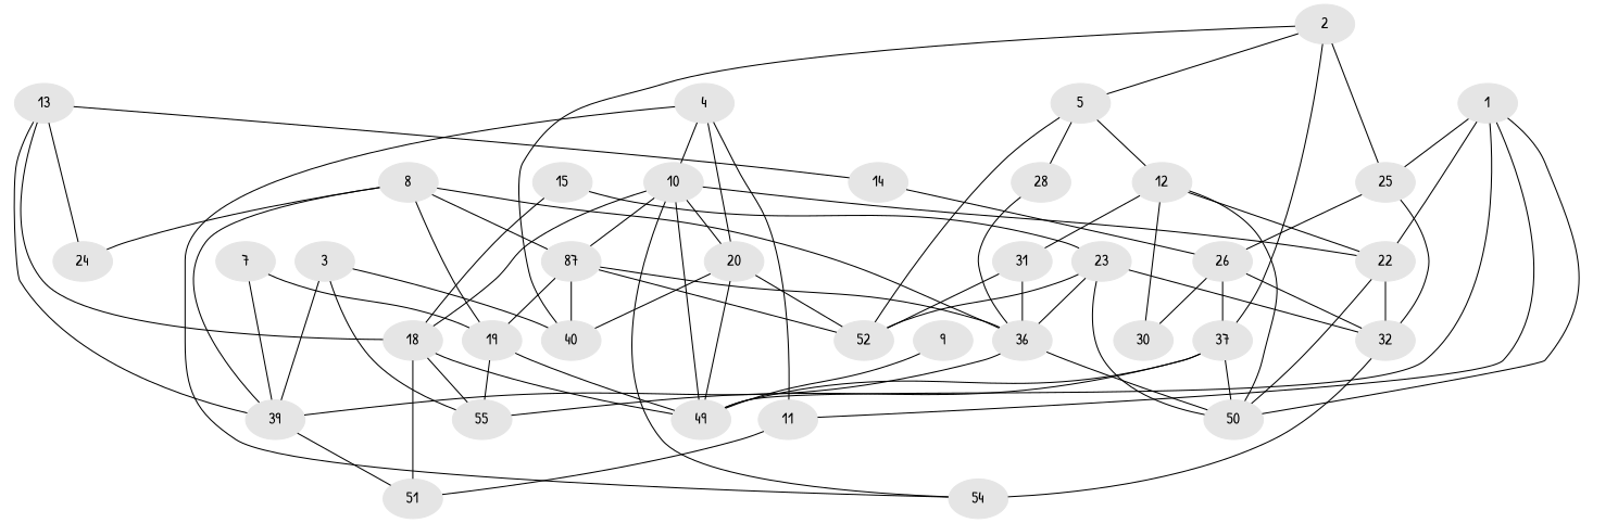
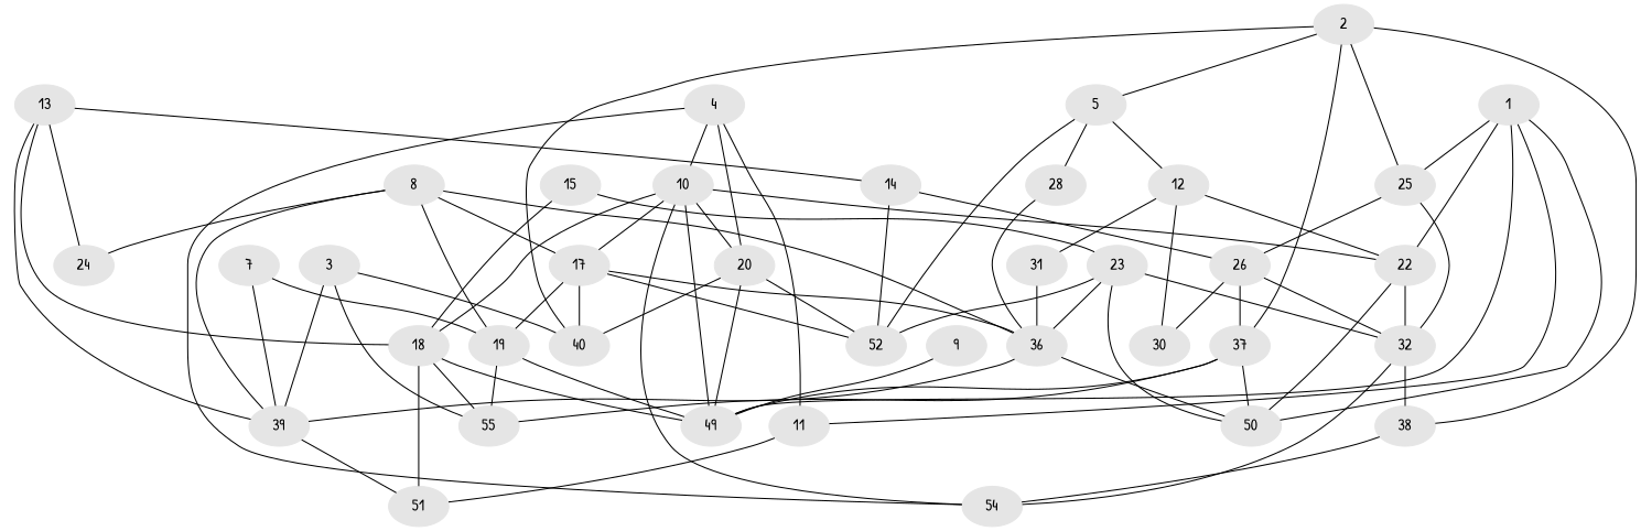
  graph {
    fontname="Patrick Hand"
    node [color=gray90 fontname="Patrick Hand" style=filled]
    edge [fontname="Patrick Hand"]
    11 [super="+47"]
    51
    1
    22 [super="+34"]
    25 [super="+27"]
    49
    50 [super="+53"]
    32 [super="+41"]
    23 [super="+29"]
    52
    36 [super="+42"]
    26
    2 [super="+6"]
    5
    37 [super="+45"]
+   38
    40
    12 [super="+21"]
    28
    55
    54
    19 [super="+46"]
    3
    39 [super="+43"]
    4 [super="+16"]
    10 [super="+33"]
    20 [super="+48"]
-   17 [super="+44" label=87]
+   17 [super="+44"]
    18 [super="+35"]
    30
    31
    7
    8
    24
    9
    13
    14
    15
    11 -- 51 [weight=2]
    1 -- 11
    1 -- 22
    1 -- 25
    1 -- 49
    1 -- 50
    22 -- 50
    22 -- 32 [weight=2]
    25 -- 32
    25 -- 26
+   32 -- 38
    32 -- 54
    23 -- 50
    23 -- 32
    23 -- 52
    23 -- 36
    36 -- 50
    36 -- 39
    26 -- 32
    26 -- 37
    26 -- 30
    2 -- 25
    2 -- 5
    2 -- 37
+   2 -- 38
    2 -- 40
    5 -- 52
    5 -- 12
    5 -- 28
    37 -- 49
    37 -- 50
    37 -- 55
+   38 -- 54
    12 -- 22
-   12 -- 50
    12 -- 30 [weight=2]
    12 -- 31
    28 -- 36
    19 -- 49 [weight=2]
    19 -- 55
    3 -- 40
    3 -- 55
    3 -- 39
    39 -- 51
    4 -- 11
    4 -- 54
    4 -- 10
    4 -- 20
    10 -- 22
    10 -- 49
    10 -- 54
    10 -- 20
    10 -- 17
    10 -- 18
    20 -- 49
    20 -- 52
    20 -- 40
    17 -- 52
    17 -- 36 [weight=2]
    17 -- 40 [weight=2]
    17 -- 19
    18 -- 51 [weight=2]
    18 -- 49
    18 -- 55
    31 -- 36
    7 -- 19
    7 -- 39
    8 -- 36
    8 -- 19
    8 -- 39
    8 -- 17
    8 -- 24
    9 -- 49
    13 -- 39
    13 -- 18
    13 -- 24
    13 -- 14
-   31 -- 52
+   14 -- 52
    14 -- 26
    15 -- 23
    15 -- 18
  }
